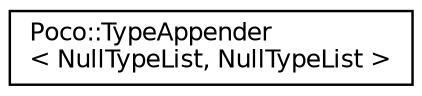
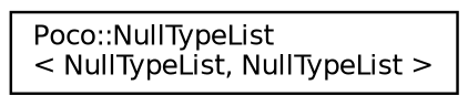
  digraph {
    rankdir=LR
    fontname="DejaVu Sans"
-   n1 [color=black fillcolor=white fontname="DejaVu Sans" fontsize=10 height=0.2 label="Poco::TypeAppender\l\< NullTypeList, NullTypeList \>" shape=record style=filled width=0.4]
+   n1 [color=black fillcolor=white fontname="DejaVu Sans" fontsize=10 height=0.2 label="Poco::NullTypeList\l\< NullTypeList, NullTypeList \>" shape=record style=filled width=0.4]
  }
